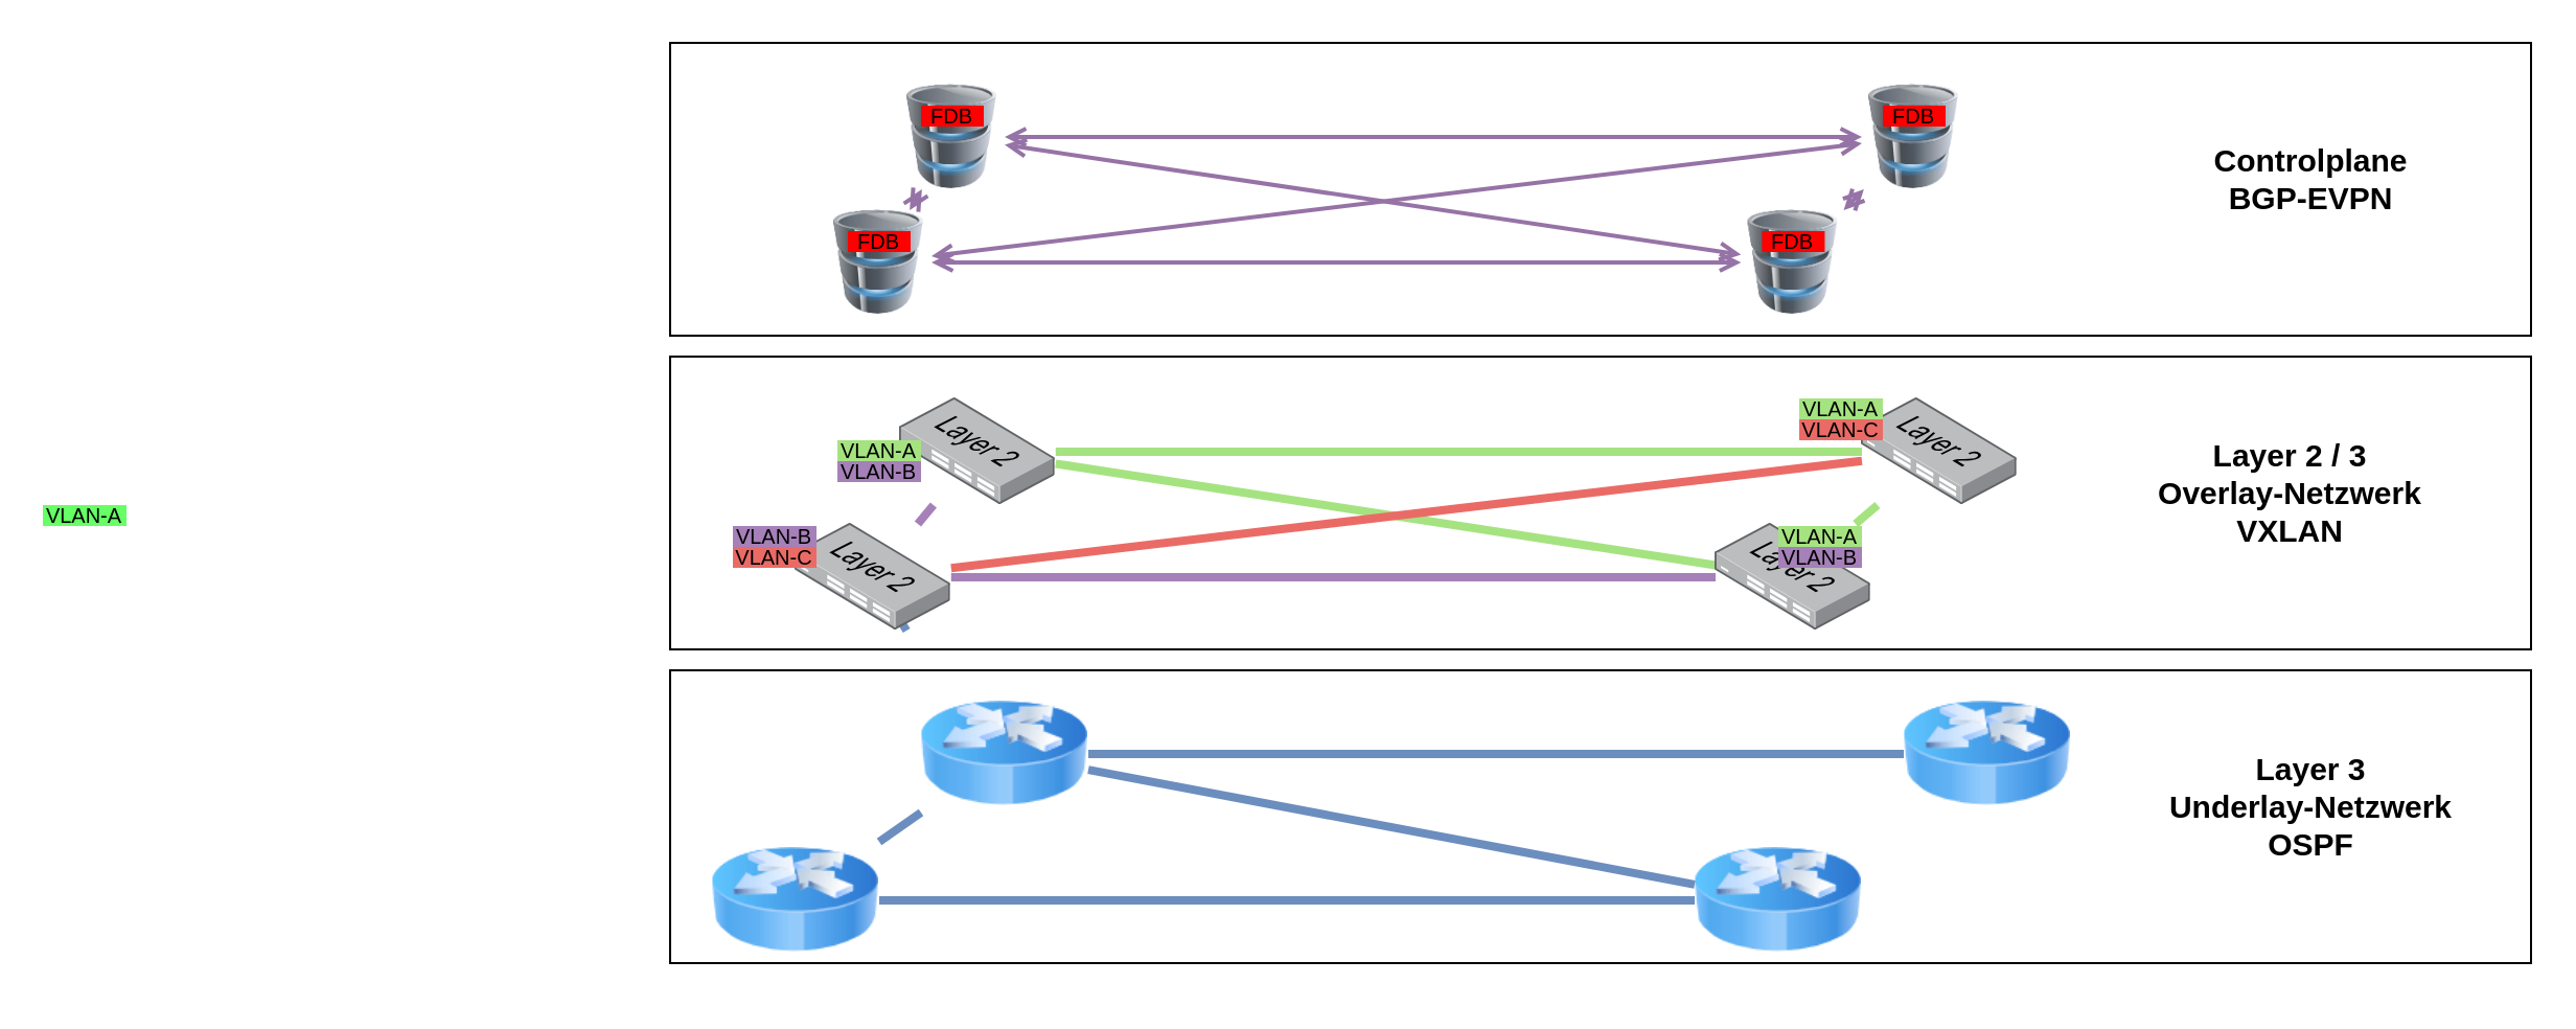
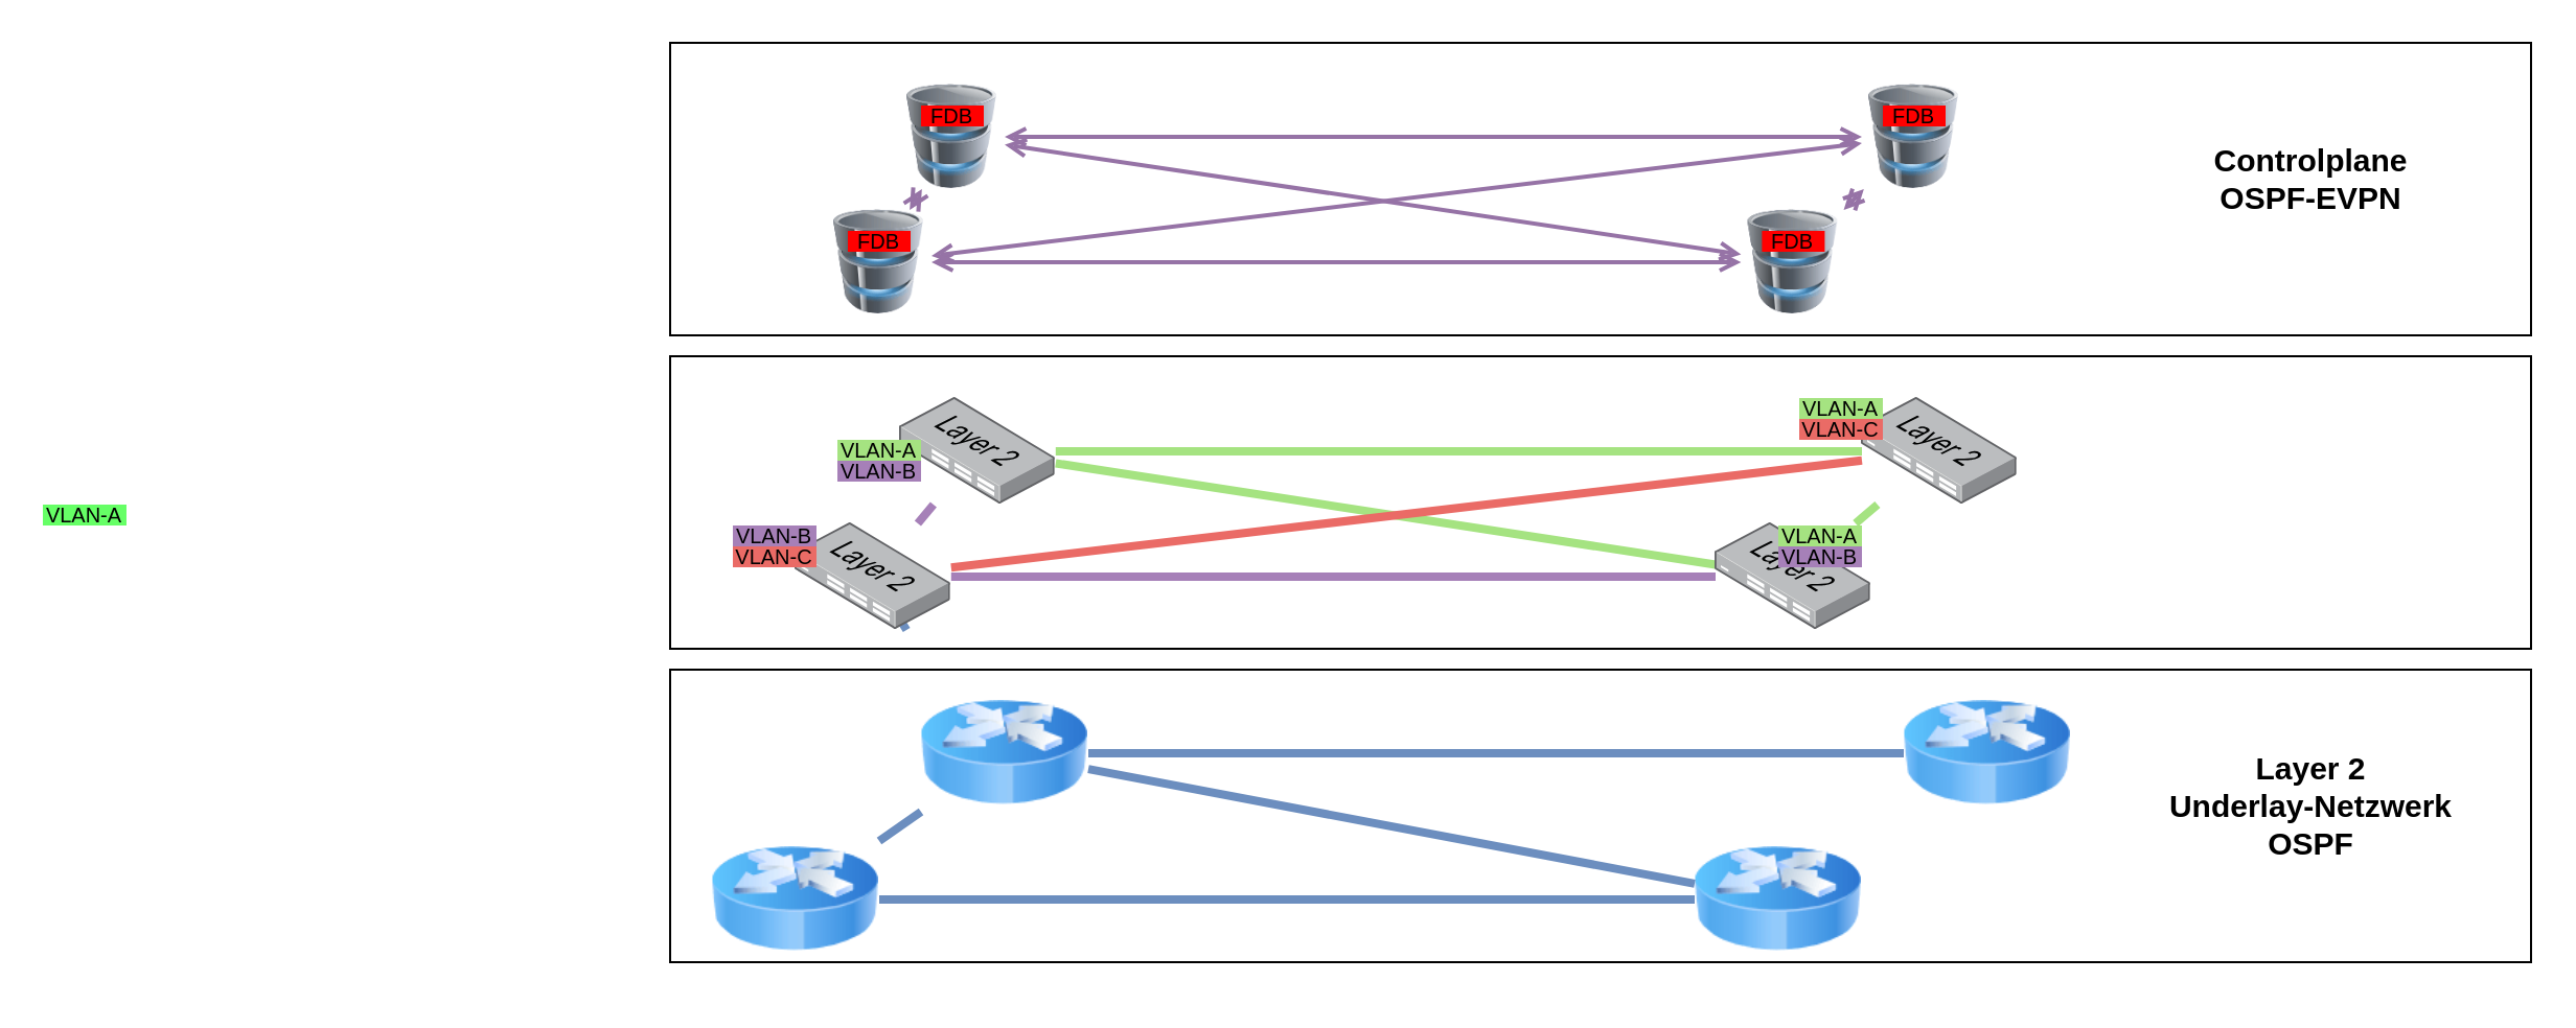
  <mxCell id="0" />
  <mxCell id="1" parent="0" />
  <mxCell id="2" value="" style="rounded=0;whiteSpace=wrap;html=1;" vertex="1" parent="1"><mxGeometry x="320" y="320" width="890" height="140" as="geometry" /></mxCell>
  <mxCell id="3" value="" style="image;html=1;image=img/lib/clip_art/networking/Router_Icon_128x128.png" vertex="1" parent="1"><mxGeometry x="440" y="320" width="80" height="80" as="geometry" /></mxCell>
  <mxCell id="4" value="" style="image;html=1;image=img/lib/clip_art/networking/Router_Icon_128x128.png" vertex="1" parent="1"><mxGeometry x="340" y="390" width="80" height="80" as="geometry" /></mxCell>
  <mxCell id="5" value="" style="image;html=1;image=img/lib/clip_art/networking/Router_Icon_128x128.png" vertex="1" parent="1"><mxGeometry x="910" y="320" width="80" height="80" as="geometry" /></mxCell>
  <mxCell id="6" value="" style="image;html=1;image=img/lib/clip_art/networking/Router_Icon_128x128.png" vertex="1" parent="1"><mxGeometry x="810" y="390" width="80" height="80" as="geometry" /></mxCell>
  <mxCell id="7" value="" style="endArrow=none;html=1;rounded=0;strokeWidth=4;fillColor=#dae8fc;strokeColor=#6c8ebf;" edge="1" parent="1" source="3" target="5"><mxGeometry width="50" height="50" relative="1" as="geometry"><mxPoint x="280" y="280" as="sourcePoint" /><mxPoint x="330" y="230" as="targetPoint" /></mxGeometry></mxCell>
  <mxCell id="8" value="" style="endArrow=none;html=1;rounded=0;strokeWidth=4;fillColor=#dae8fc;strokeColor=#6c8ebf;" edge="1" parent="1" source="4" target="3"><mxGeometry width="50" height="50" relative="1" as="geometry"><mxPoint x="530" y="380" as="sourcePoint" /><mxPoint x="920" y="380" as="targetPoint" /></mxGeometry></mxCell>
  <mxCell id="9" value="" style="endArrow=none;html=1;rounded=0;strokeWidth=4;fillColor=#dae8fc;strokeColor=#6c8ebf;" edge="1" parent="1" source="4" target="6"><mxGeometry width="50" height="50" relative="1" as="geometry"><mxPoint x="540" y="390" as="sourcePoint" /><mxPoint x="930" y="390" as="targetPoint" /></mxGeometry></mxCell>
  <mxCell id="10" value="" style="endArrow=none;html=1;rounded=0;strokeWidth=4;fillColor=#dae8fc;strokeColor=#6c8ebf;" edge="1" parent="1" source="3" target="6"><mxGeometry width="50" height="50" relative="1" as="geometry"><mxPoint x="430" y="440" as="sourcePoint" /><mxPoint x="820" y="440" as="targetPoint" /></mxGeometry></mxCell>
- <mxCell id="11" value="&lt;b style=&quot;font-size: 15px;&quot;&gt;Layer 3 &lt;br&gt;Underlay-Netzwerk&lt;br&gt;OSPF&lt;/b&gt;" style="text;html=1;strokeColor=none;fillColor=none;align=center;verticalAlign=middle;whiteSpace=wrap;rounded=0;" vertex="1" parent="1"><mxGeometry x="1030" y="360" width="150" height="50" as="geometry" /></mxCell>
+ <mxCell id="11" value="&lt;b style=&quot;font-size: 15px;&quot;&gt;Layer 2 &lt;br&gt;Underlay-Netzwerk&lt;br&gt;OSPF&lt;/b&gt;" style="text;html=1;strokeColor=none;fillColor=none;align=center;verticalAlign=middle;whiteSpace=wrap;rounded=0;" vertex="1" parent="1"><mxGeometry x="1030" y="360" width="150" height="50" as="geometry" /></mxCell>
  <mxCell id="12" value="" style="rounded=0;whiteSpace=wrap;html=1;" vertex="1" parent="1"><mxGeometry x="320" y="170" width="890" height="140" as="geometry" /></mxCell>
  <mxCell id="13" value="" style="endArrow=none;html=1;rounded=0;strokeWidth=4;fillColor=#d5e8d4;strokeColor=#A5E381;" edge="1" parent="1" source="20" target="21"><mxGeometry width="50" height="50" relative="1" as="geometry"><mxPoint x="520" y="210" as="sourcePoint" /><mxPoint x="910" y="210" as="targetPoint" /></mxGeometry></mxCell>
  <mxCell id="14" value="" style="endArrow=none;html=1;rounded=0;strokeWidth=4;fillColor=#ffe6cc;strokeColor=#A680B8;" edge="1" parent="1" source="24" target="20"><mxGeometry width="50" height="50" relative="1" as="geometry"><mxPoint x="420" y="252" as="sourcePoint" /><mxPoint x="440" y="238" as="targetPoint" /></mxGeometry></mxCell>
  <mxCell id="15" value="" style="endArrow=none;html=1;rounded=0;strokeWidth=4;fillColor=#ffe6cc;strokeColor=#A680B8;" edge="1" parent="1" source="24" target="22"><mxGeometry width="50" height="50" relative="1" as="geometry"><mxPoint x="420" y="280" as="sourcePoint" /><mxPoint x="810" y="280" as="targetPoint" /></mxGeometry></mxCell>
  <mxCell id="16" value="" style="endArrow=none;html=1;rounded=0;strokeWidth=4;fillColor=#d5e8d4;strokeColor=#A5E381;" edge="1" parent="1" source="22" target="21"><mxGeometry width="50" height="50" relative="1" as="geometry"><mxPoint x="890" y="252" as="sourcePoint" /><mxPoint x="910" y="238" as="targetPoint" /></mxGeometry></mxCell>
  <mxCell id="17" value="" style="endArrow=none;html=1;rounded=0;strokeWidth=4;fillColor=#d5e8d4;strokeColor=#A5E381;" edge="1" parent="1" source="20" target="22"><mxGeometry width="50" height="50" relative="1" as="geometry"><mxPoint x="520" y="217.568" as="sourcePoint" /><mxPoint x="810" y="272.432" as="targetPoint" /></mxGeometry></mxCell>
  <mxCell id="18" value="" style="endArrow=none;html=1;rounded=0;strokeWidth=4;fillColor=#ffe6cc;strokeColor=#EA6B66;" edge="1" parent="1" source="24" target="21"><mxGeometry width="50" height="50" relative="1" as="geometry"><mxPoint x="420" y="275.088" as="sourcePoint" /><mxPoint x="910" y="214.912" as="targetPoint" /></mxGeometry></mxCell>
- <mxCell id="19" value="&lt;span style=&quot;font-size: 15px;&quot;&gt;&lt;b&gt;Layer 2 / 3 Overlay-Netzwerk VXLAN&lt;/b&gt;&lt;/span&gt;" style="text;html=1;strokeColor=none;fillColor=none;align=center;verticalAlign=middle;whiteSpace=wrap;rounded=0;" vertex="1" parent="1"><mxGeometry x="1030" y="210" width="130" height="50" as="geometry" /></mxCell>
  <mxCell id="20" value="" style="image;points=[];aspect=fixed;html=1;align=center;shadow=0;dashed=0;image=img/lib/allied_telesis/switch/Switch_24_port_L2.svg;flipV=0;flipH=0;" vertex="1" parent="1"><mxGeometry x="430" y="190" width="74.4" height="51" as="geometry" /></mxCell>
  <mxCell id="21" value="" style="image;points=[];aspect=fixed;html=1;align=center;shadow=0;dashed=0;image=img/lib/allied_telesis/switch/Switch_24_port_L2.svg;flipV=0;flipH=0;" vertex="1" parent="1"><mxGeometry x="890" y="190" width="74.4" height="51" as="geometry" /></mxCell>
  <mxCell id="22" value="" style="image;points=[];aspect=fixed;html=1;align=center;shadow=0;dashed=0;image=img/lib/allied_telesis/switch/Switch_24_port_L2.svg;flipV=0;flipH=0;" vertex="1" parent="1"><mxGeometry x="820" y="250" width="74.4" height="51" as="geometry" /></mxCell>
  <mxCell id="23" value="" style="endArrow=none;html=1;rounded=0;strokeWidth=4;fillColor=#dae8fc;strokeColor=#6c8ebf;" edge="1" parent="1" target="24"><mxGeometry width="50" height="50" relative="1" as="geometry"><mxPoint x="420" y="280" as="sourcePoint" /><mxPoint x="810" y="280" as="targetPoint" /></mxGeometry></mxCell>
  <mxCell id="24" value="" style="image;points=[];aspect=fixed;html=1;align=center;shadow=0;dashed=0;image=img/lib/allied_telesis/switch/Switch_24_port_L2.svg;flipV=0;flipH=0;" vertex="1" parent="1"><mxGeometry x="380" y="250" width="74.4" height="51" as="geometry" /></mxCell>
  <mxCell id="25" value="" style="rounded=0;whiteSpace=wrap;html=1;" vertex="1" parent="1"><mxGeometry x="320" y="20" width="890" height="140" as="geometry" /></mxCell>
  <mxCell id="26" value="" style="endArrow=open;html=1;rounded=0;strokeWidth=2;fillColor=#e1d5e7;strokeColor=#9673a6;startArrow=open;startFill=0;endFill=0;" edge="1" parent="1" source="42" target="44"><mxGeometry width="50" height="50" relative="1" as="geometry"><mxPoint x="504.4" y="65.5" as="sourcePoint" /><mxPoint x="890" y="65.5" as="targetPoint" /></mxGeometry></mxCell>
  <mxCell id="27" value="" style="endArrow=open;html=1;rounded=0;strokeWidth=2;fillColor=#e1d5e7;strokeColor=#9673a6;startArrow=open;startFill=0;endFill=0;" edge="1" parent="1" source="48" target="42"><mxGeometry width="50" height="50" relative="1" as="geometry"><mxPoint x="438.45" y="100" as="sourcePoint" /><mxPoint x="445.95" y="91" as="targetPoint" /></mxGeometry></mxCell>
  <mxCell id="28" value="" style="endArrow=open;html=1;rounded=0;strokeWidth=2;fillColor=#e1d5e7;strokeColor=#9673a6;startArrow=open;startFill=0;endFill=0;" edge="1" parent="1" source="48" target="46"><mxGeometry width="50" height="50" relative="1" as="geometry"><mxPoint x="454.4" y="125.5" as="sourcePoint" /><mxPoint x="820" y="125.5" as="targetPoint" /></mxGeometry></mxCell>
  <mxCell id="29" value="" style="endArrow=open;html=1;rounded=0;strokeWidth=2;fillColor=#e1d5e7;strokeColor=#9673a6;startArrow=open;startFill=0;endFill=0;" edge="1" parent="1" source="46" target="44"><mxGeometry width="50" height="50" relative="1" as="geometry"><mxPoint x="886.95" y="100" as="sourcePoint" /><mxPoint x="897.45" y="91" as="targetPoint" /></mxGeometry></mxCell>
  <mxCell id="30" value="" style="endArrow=open;html=1;rounded=0;strokeWidth=2;fillColor=#e1d5e7;strokeColor=#9673a6;startArrow=open;startFill=0;endFill=0;" edge="1" parent="1" source="42" target="46"><mxGeometry width="50" height="50" relative="1" as="geometry"><mxPoint x="504.4" y="71.223" as="sourcePoint" /><mxPoint x="820" y="119.777" as="targetPoint" /></mxGeometry></mxCell>
  <mxCell id="31" value="" style="endArrow=open;html=1;rounded=0;strokeWidth=2;fillColor=#e1d5e7;strokeColor=#9673a6;startArrow=open;startFill=0;endFill=0;" edge="1" parent="1" source="48" target="44"><mxGeometry width="50" height="50" relative="1" as="geometry"><mxPoint x="454.4" y="121.124" as="sourcePoint" /><mxPoint x="890" y="69.876" as="targetPoint" /></mxGeometry></mxCell>
- <mxCell id="32" value="&lt;span style=&quot;font-size: 15px;&quot;&gt;&lt;b&gt;Controlplane&lt;br&gt;BGP-EVPN&lt;br&gt;&lt;/b&gt;&lt;/span&gt;" style="text;html=1;strokeColor=none;fillColor=none;align=center;verticalAlign=middle;whiteSpace=wrap;rounded=0;" vertex="1" parent="1"><mxGeometry x="1030" y="60" width="150" height="50" as="geometry" /></mxCell>
+ <mxCell id="32" value="&lt;span style=&quot;font-size: 15px;&quot;&gt;&lt;b&gt;Controlplane&lt;br&gt;OSPF-EVPN&lt;br&gt;&lt;/b&gt;&lt;/span&gt;" style="text;html=1;strokeColor=none;fillColor=none;align=center;verticalAlign=middle;whiteSpace=wrap;rounded=0;" vertex="1" parent="1"><mxGeometry x="1030" y="60" width="150" height="50" as="geometry" /></mxCell>
  <mxCell id="33" value="VLAN-A" style="text;html=1;strokeColor=none;fillColor=#A5E381;align=center;verticalAlign=middle;whiteSpace=wrap;rounded=0;fontSize=10;" vertex="1" parent="1"><mxGeometry x="400" y="210" width="40" height="10" as="geometry" /></mxCell>
  <mxCell id="34" value="VLAN-B" style="text;html=1;strokeColor=none;fillColor=#A680B8;align=center;verticalAlign=middle;whiteSpace=wrap;rounded=0;fontSize=10;" vertex="1" parent="1"><mxGeometry x="350" y="251" width="40" height="10" as="geometry" /></mxCell>
  <mxCell id="35" value="VLAN-C" style="text;html=1;strokeColor=none;fillColor=#EA6B66;align=center;verticalAlign=middle;whiteSpace=wrap;rounded=0;fontSize=10;" vertex="1" parent="1"><mxGeometry x="350" y="261" width="40" height="10" as="geometry" /></mxCell>
  <mxCell id="36" value="VLAN-A" style="text;html=1;strokeColor=none;fillColor=#66FF66;align=center;verticalAlign=middle;whiteSpace=wrap;rounded=0;fontSize=10;" vertex="1" parent="1"><mxGeometry x="20" y="241" width="40" height="10" as="geometry" /></mxCell>
  <mxCell id="37" value="VLAN-A" style="text;html=1;strokeColor=none;fillColor=#A5E381;align=center;verticalAlign=middle;whiteSpace=wrap;rounded=0;fontSize=10;" vertex="1" parent="1"><mxGeometry x="860" y="190" width="40" height="10" as="geometry" /></mxCell>
  <mxCell id="38" value="VLAN-C" style="text;html=1;strokeColor=none;fillColor=#EA6B66;align=center;verticalAlign=middle;whiteSpace=wrap;rounded=0;fontSize=10;" vertex="1" parent="1"><mxGeometry x="860" y="200" width="40" height="10" as="geometry" /></mxCell>
  <mxCell id="39" value="VLAN-A" style="text;html=1;strokeColor=none;fillColor=#A5E381;align=center;verticalAlign=middle;whiteSpace=wrap;rounded=0;fontSize=10;" vertex="1" parent="1"><mxGeometry x="850" y="251" width="40" height="10" as="geometry" /></mxCell>
  <mxCell id="40" value="VLAN-B" style="text;html=1;strokeColor=none;fillColor=#A680B8;align=center;verticalAlign=middle;whiteSpace=wrap;rounded=0;fontSize=10;" vertex="1" parent="1"><mxGeometry x="850" y="261" width="40" height="10" as="geometry" /></mxCell>
  <mxCell id="41" value="VLAN-B" style="text;html=1;strokeColor=none;fillColor=#A680B8;align=center;verticalAlign=middle;whiteSpace=wrap;rounded=0;fontSize=10;" vertex="1" parent="1"><mxGeometry x="400" y="220" width="40" height="10" as="geometry" /></mxCell>
  <mxCell id="42" value="" style="image;html=1;image=img/lib/clip_art/computers/Database_128x128.png" vertex="1" parent="1"><mxGeometry x="430" y="40" width="50" height="50" as="geometry" /></mxCell>
  <mxCell id="43" value="FDB" style="text;html=1;strokeColor=none;fillColor=#FF0000;align=center;verticalAlign=middle;whiteSpace=wrap;rounded=0;fontSize=10;" vertex="1" parent="1"><mxGeometry x="440" y="50" width="30" height="10" as="geometry" /></mxCell>
  <mxCell id="44" value="" style="image;html=1;image=img/lib/clip_art/computers/Database_128x128.png" vertex="1" parent="1"><mxGeometry x="890" y="40" width="50" height="50" as="geometry" /></mxCell>
  <mxCell id="45" value="FDB" style="text;html=1;strokeColor=none;fillColor=#FF0000;align=center;verticalAlign=middle;whiteSpace=wrap;rounded=0;fontSize=10;" vertex="1" parent="1"><mxGeometry x="900" y="50" width="30" height="10" as="geometry" /></mxCell>
  <mxCell id="46" value="" style="image;html=1;image=img/lib/clip_art/computers/Database_128x128.png" vertex="1" parent="1"><mxGeometry x="832.2" y="100" width="50" height="50" as="geometry" /></mxCell>
  <mxCell id="47" value="FDB" style="text;html=1;strokeColor=none;fillColor=#FF0000;align=center;verticalAlign=middle;whiteSpace=wrap;rounded=0;fontSize=10;" vertex="1" parent="1"><mxGeometry x="842.2" y="110" width="30" height="10" as="geometry" /></mxCell>
  <mxCell id="48" value="" style="image;html=1;image=img/lib/clip_art/computers/Database_128x128.png" vertex="1" parent="1"><mxGeometry x="395" y="100" width="50" height="50" as="geometry" /></mxCell>
  <mxCell id="49" value="FDB" style="text;html=1;strokeColor=none;fillColor=#FF0000;align=center;verticalAlign=middle;whiteSpace=wrap;rounded=0;fontSize=10;" vertex="1" parent="1"><mxGeometry x="405" y="110" width="30" height="10" as="geometry" /></mxCell>
